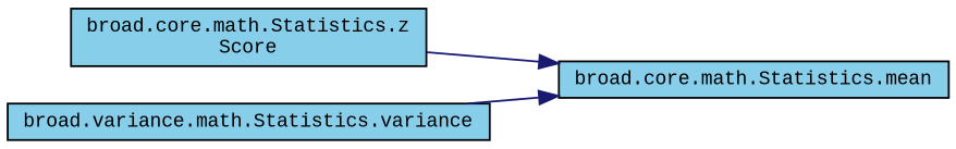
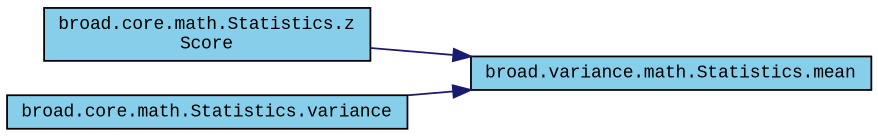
  digraph {
    fontname="Liberation Mono"
    rankdir=LR
    node [color=black fillcolor=skyblue fontname="Liberation Mono" fontsize=10 shape=record style=filled]
    edge [color=midnightblue fontname="Liberation Mono" fontsize=10 labelfontname=Helvetica labelfontsize=10 style=solid]
    n1 [fontcolor=black height=0.2 label="broad.core.math.Statistics.z\lScore" width=0.4]
-   n2 [height=0.2 label="broad.core.math.Statistics.mean" width=0.4]
-   n3 [height=0.2 label="broad.variance.math.Statistics.variance" width=0.4]
+   n2 [height=0.2 label="broad.variance.math.Statistics.mean" width=0.4]
+   n3 [height=0.2 label="broad.core.math.Statistics.variance" width=0.4]
    n1 -> n2
    n3 -> n2
  }
